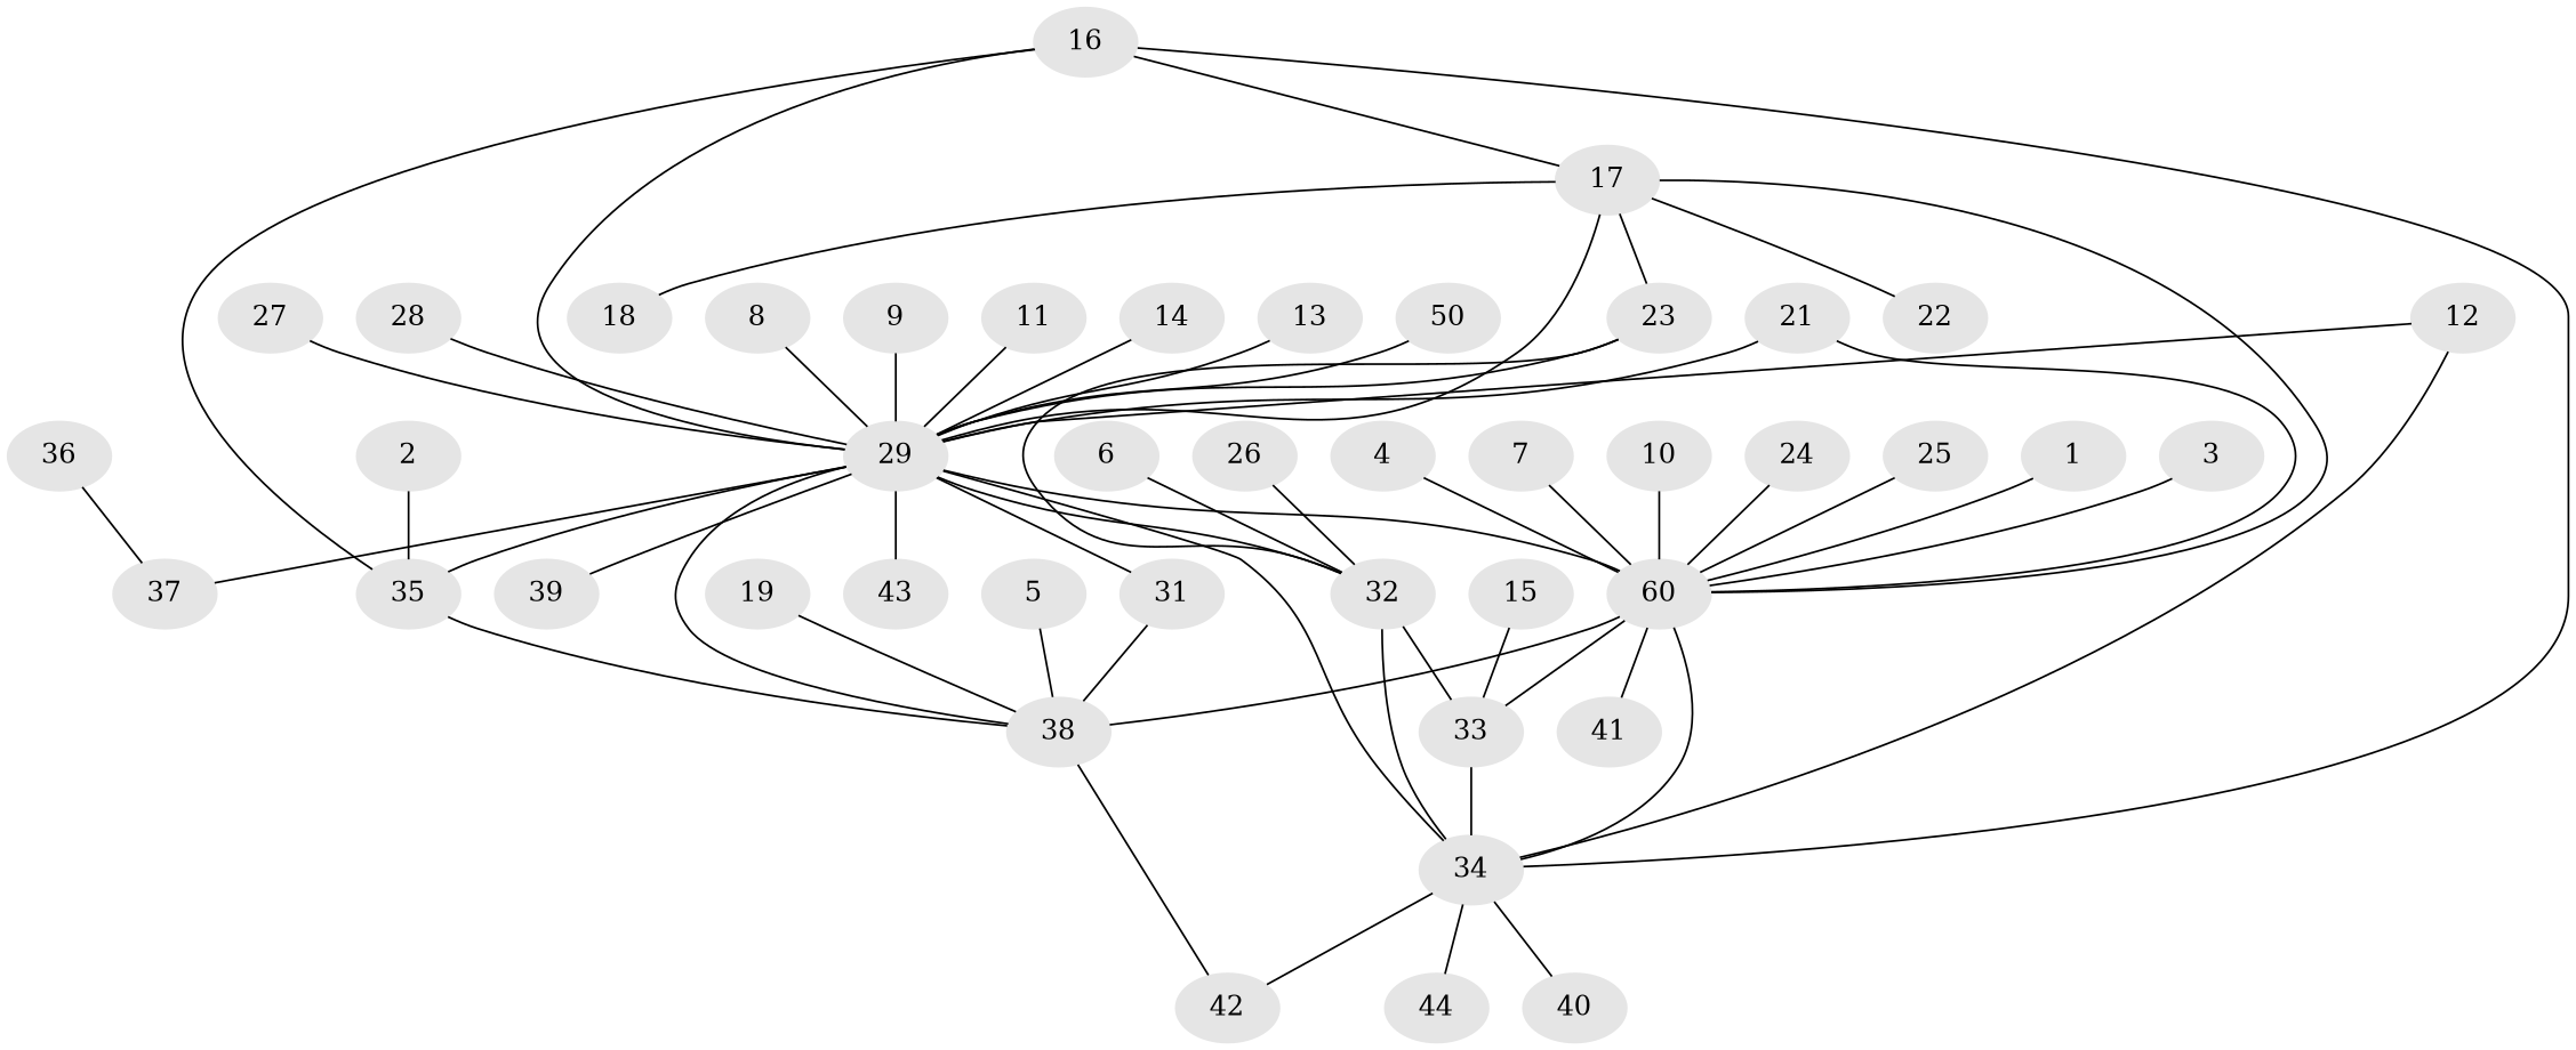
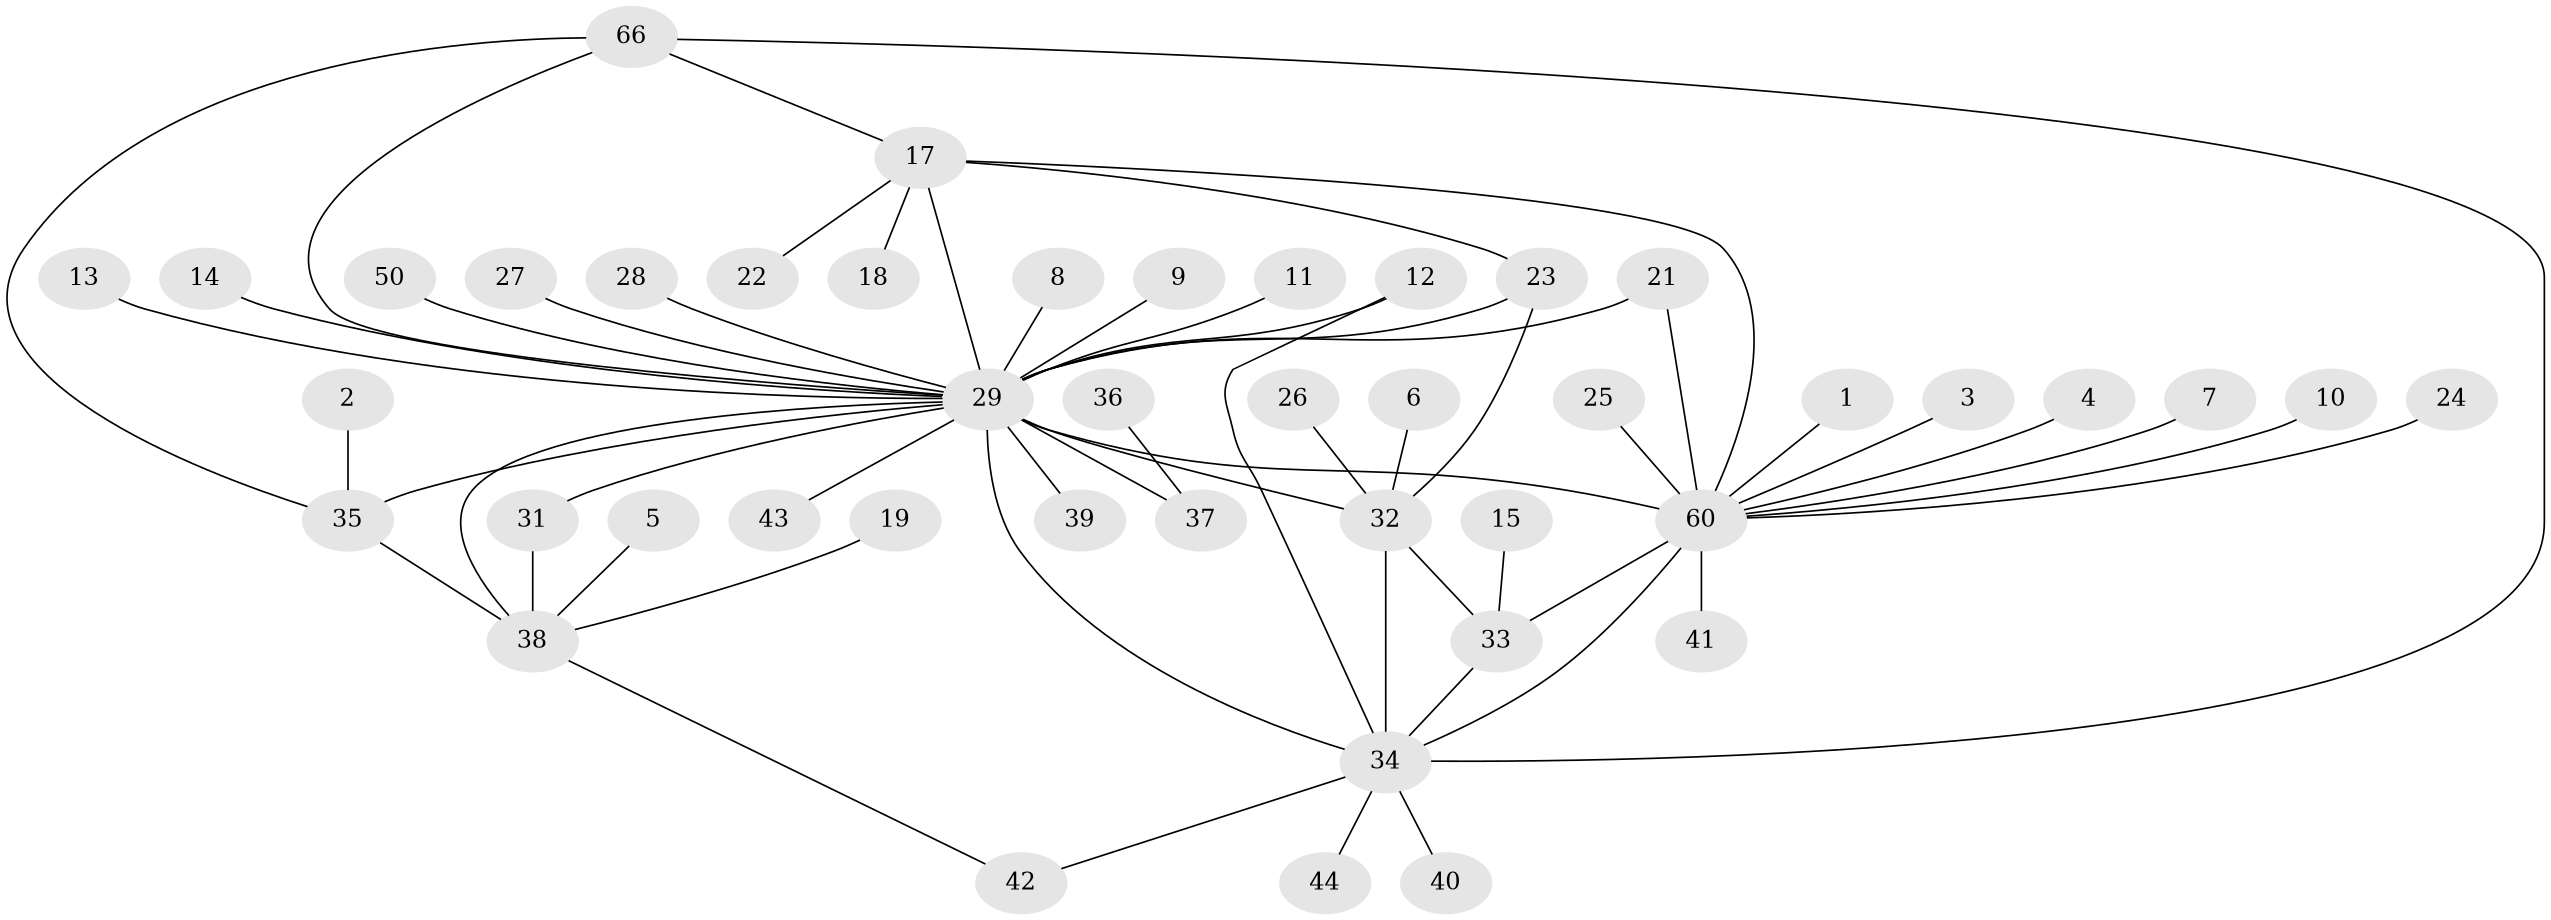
  graph {
    node [color=gray90 style=filled]
    edge [weight=1.0]
    n1 [label=60]
    1
    38
    34
    33
    41
    2
    35
    3
    4
    5
    42
    6
    32
    7
    8
    29
    31
    37
    39
    43
    9
    10
    11
    12
    40
    44
    13
    14
    15
-   16
+   16 [label=66]
    17
    18
    22
    23
    19
    n37 [label=50]
    21
    24
    25
    26
    27
    28
    36
-   n1 -- 38 [weight=3.0]
    n1 -- 34 [weight=2.0]
    n1 -- 33
    n1 -- 41
    1 -- n1
    38 -- 42
    34 -- 42
    34 -- 40
    34 -- 44
    33 -- 34
    2 -- 35
    35 -- 38
    3 -- n1
    4 -- n1
    5 -- 38
    6 -- 32
    32 -- 34
    32 -- 33
    7 -- n1
    8 -- 29
    29 -- n1 [weight=2.0]
    29 -- 38 [weight=2.0]
    29 -- 34 [weight=2.0]
    29 -- 35
    29 -- 32 [weight=2.0]
    29 -- 31
    29 -- 37
    29 -- 39
    29 -- 43 [weight=2.0]
    31 -- 38
    9 -- 29 [weight=2.0]
    10 -- n1
    11 -- 29
    12 -- 34
    12 -- 29
    13 -- 29
    14 -- 29
    15 -- 33
    16 -- 34
    16 -- 35
    16 -- 29
    16 -- 17
    17 -- n1
    17 -- 29
    17 -- 18
    17 -- 22
    17 -- 23
    23 -- 32
    23 -- 29
    19 -- 38
    n37 -- 29
    21 -- n1
    21 -- 29
    24 -- n1
    25 -- n1
    26 -- 32
    27 -- 29
    28 -- 29
    36 -- 37
  }
